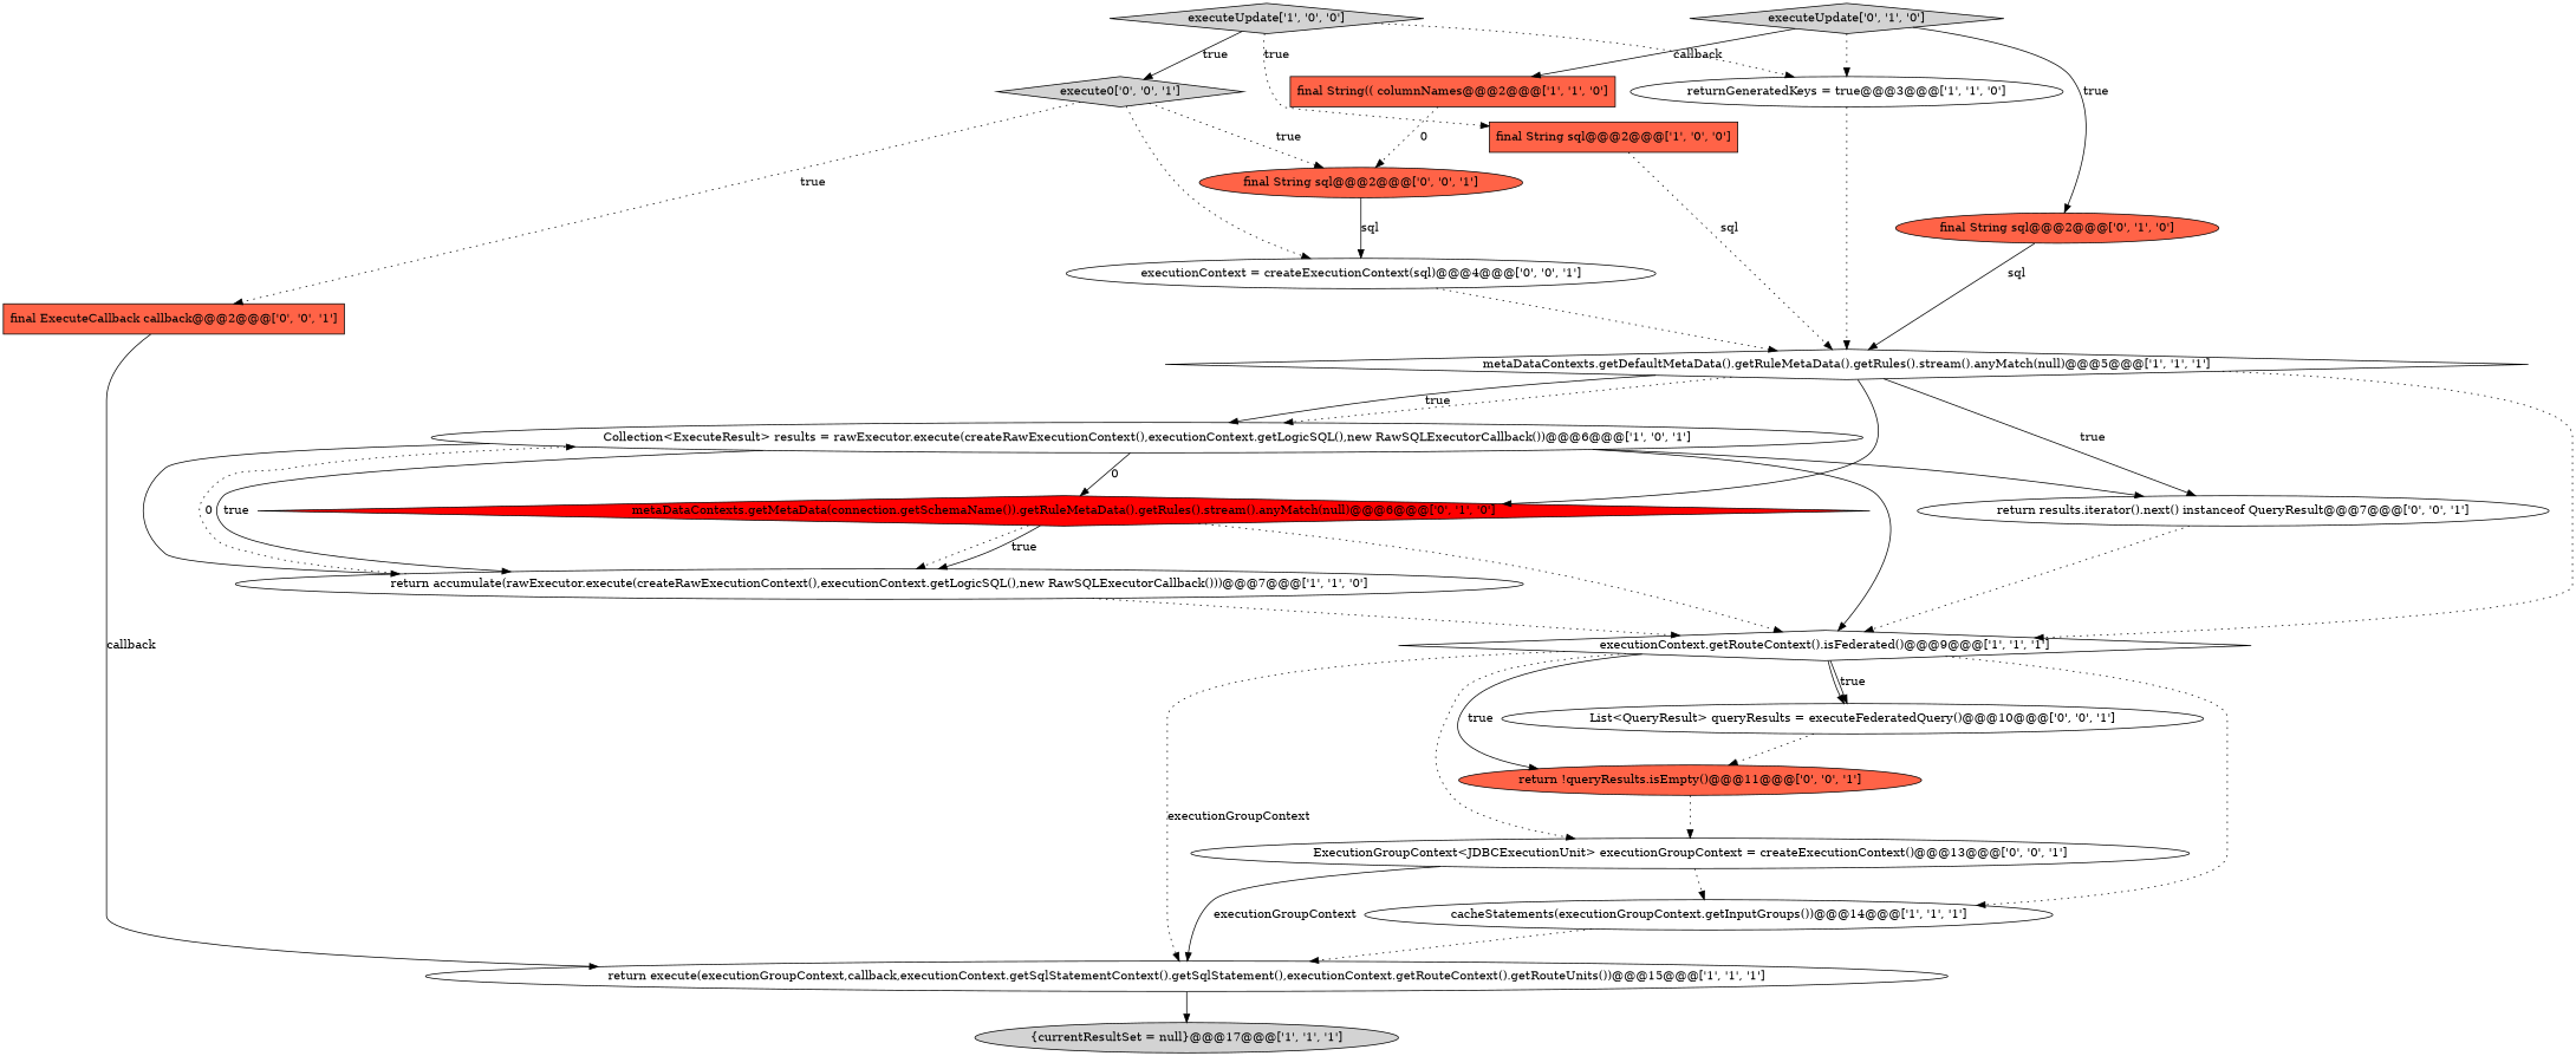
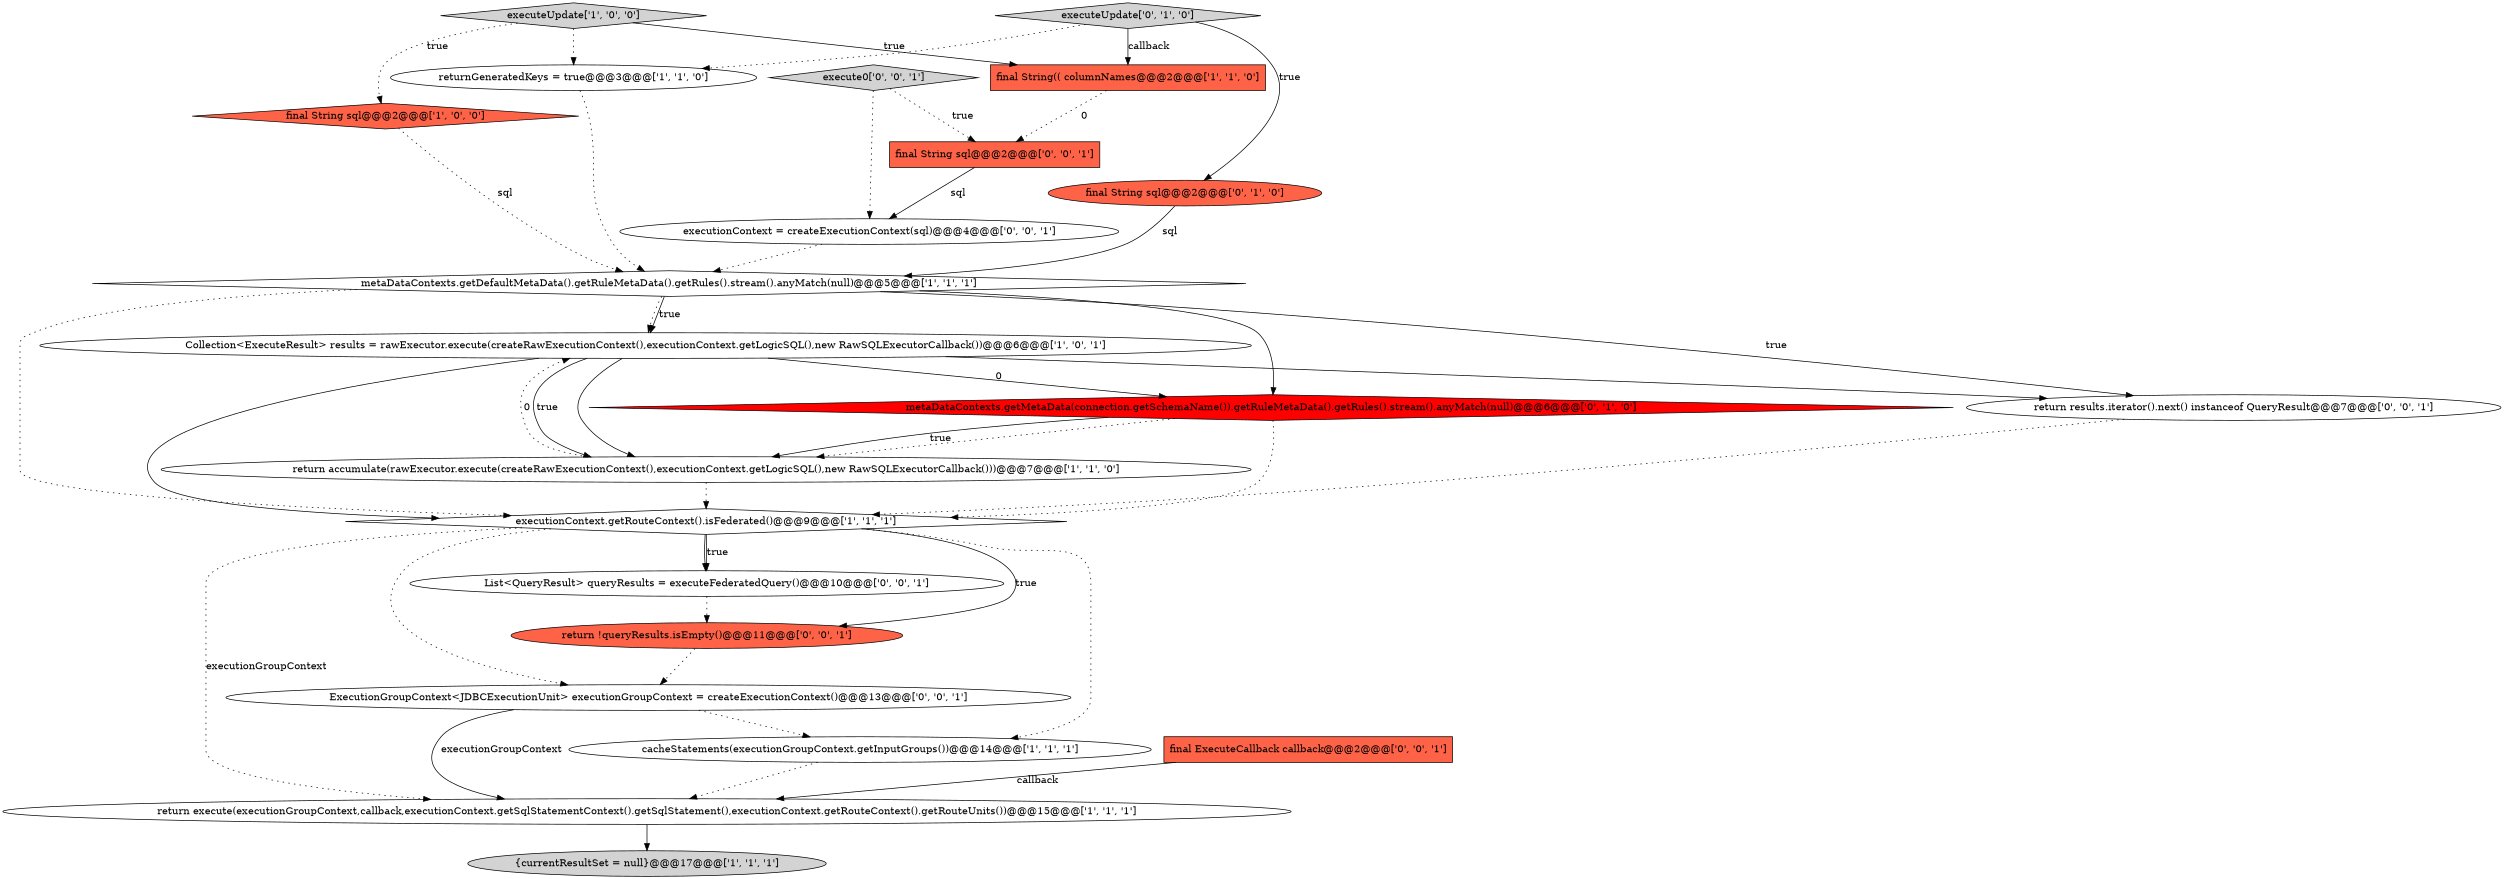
  digraph {
    node [fillcolor=white shape=ellipse style=filled]
    edge [style=dotted]
    n1 [fillcolor=lightgray label="executeUpdate['1', '0', '0']" shape=diamond]
-   n2 [fillcolor=tomato label="final String sql@@@2@@@['1', '0', '0']" shape=box]
+   n2 [fillcolor=tomato label="final String sql@@@2@@@['1', '0', '0']" shape=diamond]
    n3 [fillcolor=tomato label="final String(( columnNames@@@2@@@['1', '1', '0']" shape=box]
    n4 [label="returnGeneratedKeys = true@@@3@@@['1', '1', '0']"]
    n5 [label="metaDataContexts.getDefaultMetaData().getRuleMetaData().getRules().stream().anyMatch(null)@@@5@@@['1', '1', '1']" shape=diamond]
-   n6 [fillcolor=tomato label="final String sql@@@2@@@['0', '0', '1']"]
+   n6 [fillcolor=tomato label="final String sql@@@2@@@['0', '0', '1']" shape=box]
    n7 [label="executionContext = createExecutionContext(sql)@@@4@@@['0', '0', '1']"]
    n8 [label="Collection<ExecuteResult> results = rawExecutor.execute(createRawExecutionContext(),executionContext.getLogicSQL(),new RawSQLExecutorCallback())@@@6@@@['1', '0', '1']"]
    n9 [label="executionContext.getRouteContext().isFederated()@@@9@@@['1', '1', '1']" shape=diamond]
    n10 [fillcolor=red label="metaDataContexts.getMetaData(connection.getSchemaName()).getRuleMetaData().getRules().stream().anyMatch(null)@@@6@@@['0', '1', '0']" shape=diamond]
    n11 [label="return results.iterator().next() instanceof QueryResult@@@7@@@['0', '0', '1']"]
    n12 [fillcolor=tomato label="return !queryResults.isEmpty()@@@11@@@['0', '0', '1']"]
    n13 [label="ExecutionGroupContext<JDBCExecutionUnit> executionGroupContext = createExecutionContext()@@@13@@@['0', '0', '1']"]
    n14 [label="return execute(executionGroupContext,callback,executionContext.getSqlStatementContext().getSqlStatement(),executionContext.getRouteContext().getRouteUnits())@@@15@@@['1', '1', '1']"]
    n15 [label="cacheStatements(executionGroupContext.getInputGroups())@@@14@@@['1', '1', '1']"]
    n16 [fillcolor=lightgray label="{currentResultSet = null}@@@17@@@['1', '1', '1']"]
    n17 [fillcolor=tomato label="final ExecuteCallback callback@@@2@@@['0', '0', '1']" shape=box]
    n18 [fillcolor=tomato label="final String sql@@@2@@@['0', '1', '0']"]
    n19 [label="return accumulate(rawExecutor.execute(createRawExecutionContext(),executionContext.getLogicSQL(),new RawSQLExecutorCallback()))@@@7@@@['1', '1', '0']"]
    n20 [label="List<QueryResult> queryResults = executeFederatedQuery()@@@10@@@['0', '0', '1']"]
    n21 [fillcolor=lightgray label="executeUpdate['0', '1', '0']" shape=diamond]
    n22 [fillcolor=lightgray label="execute0['0', '0', '1']" shape=diamond]
    n1 -> n2 [label=true]
-   n1 -> n22 [label=true style=solid]
+   n1 -> n3 [label=true style=solid]
    n1 -> n4
    n2 -> n5 [label=sql]
    n3 -> n6 [label=0]
    n4 -> n5
    n5 -> n8
    n5 -> n8 [label=true style=solid]
    n5 -> n9
    n5 -> n10 [style=solid]
    n5 -> n11 [label=true style=solid]
    n6 -> n7 [label=sql style=solid]
    n7 -> n5
    n8 -> n9 [style=solid]
    n8 -> n10 [label=0 style=solid]
    n8 -> n11 [style=solid]
    n8 -> n19 [label=true style=solid]
    n8 -> n19 [style=solid]
    n9 -> n12 [label=true style=solid]
    n9 -> n13
    n9 -> n14 [label=executionGroupContext]
    n9 -> n15
    n9 -> n20 [style=solid]
    n9 -> n20 [label=true style=solid]
    n10 -> n9
    n10 -> n19
    n10 -> n19 [label=true style=solid]
    n11 -> n9
    n12 -> n13
    n13 -> n14 [label=executionGroupContext style=solid]
    n13 -> n15
    n14 -> n16 [style=solid]
    n15 -> n14
    n17 -> n14 [label=callback style=solid]
    n18 -> n5 [label=sql style=solid]
    n19 -> n8 [label=0]
    n19 -> n9
    n20 -> n12
    n21 -> n3 [label=callback style=solid]
    n21 -> n4
    n21 -> n18 [label=true style=solid]
    n22 -> n6 [label=true]
    n22 -> n7
-   n22 -> n17 [label=true]
  }
